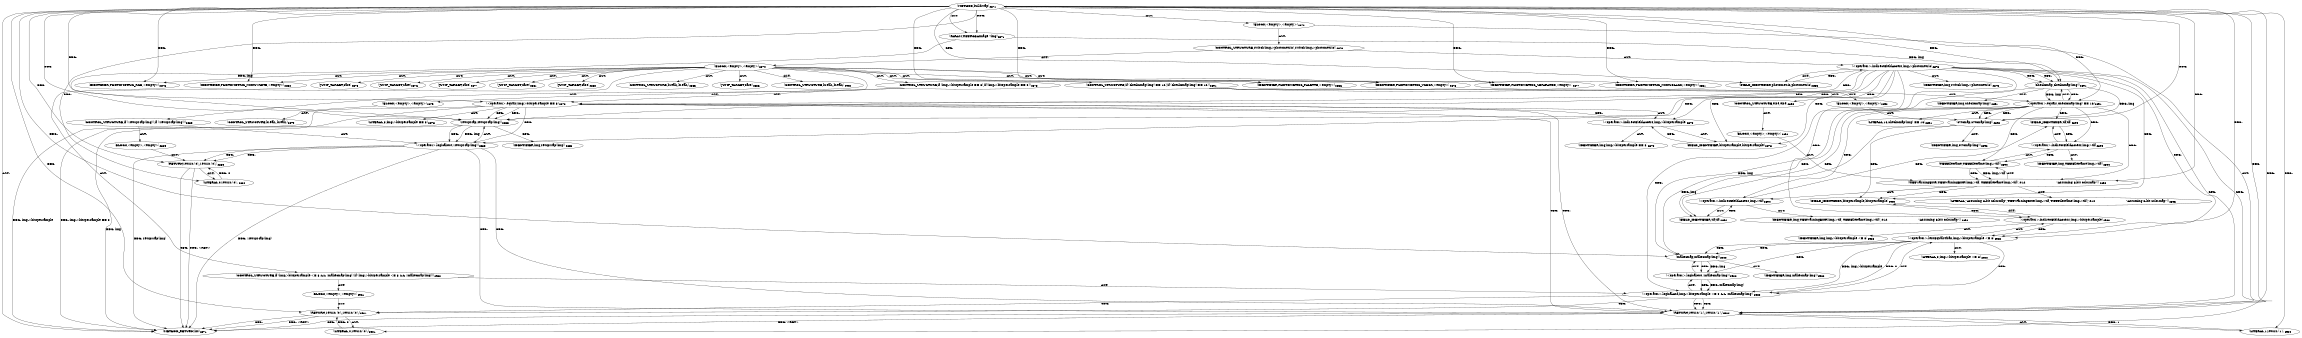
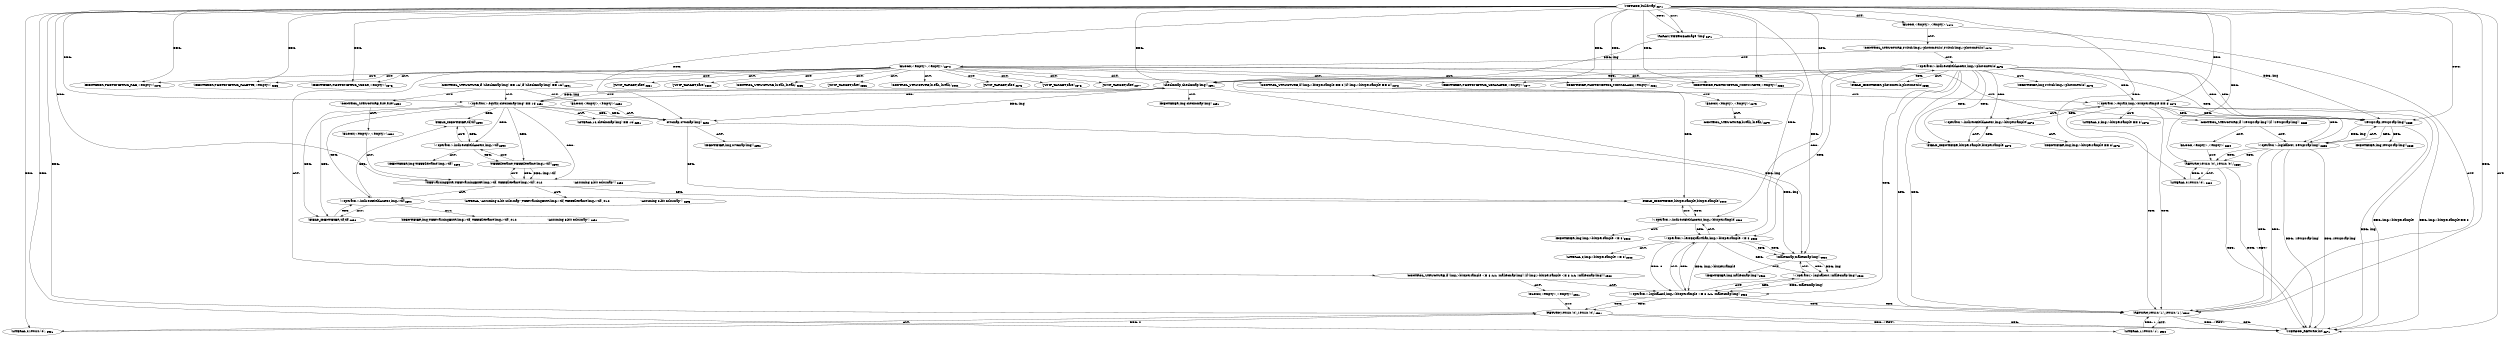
  digraph {
    fontname="DejaVu Serif"
    node [fontname="DejaVu Serif"]
    edge [fontname="DejaVu Serif"]
    n1 [label=<(METHOD,buildMap)<SUB>2871</SUB>>]
    n2 [label=<(PARAM,TIFFRGBAImage *img)<SUB>2871</SUB>>]
    n3 [label=<(BLOCK,&lt;empty&gt;,&lt;empty&gt;)<SUB>2872</SUB>>]
    n4 [label=<(FIELD_IDENTIFIER,photometric,photometric)<SUB>2853</SUB>>]
    n5 [label=<(IDENTIFIER,PHOTOMETRIC_RGB,&lt;empty&gt;)<SUB>2875</SUB>>]
    n6 [label=<(IDENTIFIER,PHOTOMETRIC_YCBCR,&lt;empty&gt;)<SUB>2876</SUB>>]
    n7 [label=<(IDENTIFIER,PHOTOMETRIC_SEPARATED,&lt;empty&gt;)<SUB>2877</SUB>>]
    n8 [label=<(&lt;operator&gt;.equals,img-&gt;bitspersample == 8)<SUB>2878</SUB>>]
    n9 [label=<(IDENTIFIER,PHOTOMETRIC_MINISBLACK,&lt;empty&gt;)<SUB>2881</SUB>>]
    n10 [label=<(IDENTIFIER,PHOTOMETRIC_MINISWHITE,&lt;empty&gt;)<SUB>2882</SUB>>]
    n11 [label=<(setupMap,setupMap(img))<SUB>2883</SUB>>]
    n12 [label=<(RETURN,return (0);,return (0);)<SUB>2884</SUB>>]
    n13 [label=<(LITERAL,0,return (0);)<SUB>2884</SUB>>]
    n14 [label=<(IDENTIFIER,PHOTOMETRIC_PALETTE,&lt;empty&gt;)<SUB>2886</SUB>>]
    n15 [label=<(&lt;operator&gt;.equals,checkcmap(img) == 16)<SUB>2891</SUB>>]
    n16 [label=<(checkcmap,checkcmap(img))<SUB>2891</SUB>>]
    n17 [label=<(cvtcmap,cvtcmap(img))<SUB>2892</SUB>>]
    n18 [label=<(TIFFWarningExtR,TIFFWarningExtR(img-&gt;tif, TIFFFileName(img-&gt;tif),\012                                &quot;Assuming 8-bit colormap&quot;))<SUB>2894</SUB>>]
    n19 [label=<(&lt;operator&gt;.lessEqualsThan,img-&gt;bitspersample &lt;= 8)<SUB>2900</SUB>>]
-   n20 [label=<(makecmap,makecmap(img))<SUB>2900</SUB>>]
+   n20 [label=<(makecmap,makecmap(img))<SUB>9900</SUB>>]
    n21 [label=<(RETURN,return (0);,return (0);)<SUB>2901</SUB>>]
    n22 [label=<(LITERAL,0,return (0);)<SUB>2901</SUB>>]
    n23 [label=<(RETURN,return (1);,return (1);)<SUB>2904</SUB>>]
    n24 [label=<(LITERAL,1,return (1);)<SUB>2904</SUB>>]
    n25 [label=<(METHOD_RETURN,int)<SUB>2871</SUB>>]
    n26 [label=<(CONTROL_STRUCTURE,switch(img-&gt;photometric),switch(img-&gt;photometric))<SUB>2873</SUB>>]
    n27 [label=<(&lt;operator&gt;.indirectFieldAccess,img-&gt;photometric)<SUB>2873</SUB>>]
    n28 [label=<(&lt;operator&gt;.indirectFieldAccess,img-&gt;bitspersample)<SUB>2878</SUB>>]
    n29 [label=<(&lt;operator&gt;.logicalNot,!setupMap(img))<SUB>2883</SUB>>]
    n30 [label=<(LITERAL,8,img-&gt;bitspersample == 8)<SUB>2878</SUB>>]
    n31 [label=<(IDENTIFIER,img,setupMap(img))<SUB>2883</SUB>>]
    n32 [label=<(LITERAL,16,checkcmap(img) == 16)<SUB>2891</SUB>>]
    n33 [label=<(&lt;operator&gt;.indirectFieldAccess,img-&gt;tif)<SUB>2894</SUB>>]
    n34 [label=<(FIELD_IDENTIFIER,tif,tif)<SUB>2894</SUB>>]
    n35 [label=<(TIFFFileName,TIFFFileName(img-&gt;tif))<SUB>2894</SUB>>]
    n36 [label=<(&lt;operator&gt;.indirectFieldAccess,img-&gt;tif)<SUB>2894</SUB>>]
    n37 [label=<(FIELD_IDENTIFIER,tif,tif)<SUB>2894</SUB>>]
    n38 [label=<(IDENTIFIER,img,checkcmap(img))<SUB>2891</SUB>>]
    n39 [label=<(FIELD_IDENTIFIER,bitspersample,bitspersample)<SUB>2900</SUB>>]
    n40 [label=<(IDENTIFIER,img,cvtcmap(img))<SUB>2892</SUB>>]
    n41 [label=<(LITERAL,&quot;Assuming 8-bit colormap&quot;,TIFFWarningExtR(img-&gt;tif, TIFFFileName(img-&gt;tif),\012                                &quot;Assuming 8-bit colormap&quot;))<SUB>2895</SUB>>]
    n42 [label=<(&lt;operator&gt;.logicalAnd,img-&gt;bitspersample &lt;= 8 &amp;&amp; !makecmap(img))<SUB>2900</SUB>>]
    n43 [label=<(&lt;operator&gt;.indirectFieldAccess,img-&gt;bitspersample)<SUB>2900</SUB>>]
    n44 [label=<(&lt;operator&gt;.logicalNot,!makecmap(img))<SUB>2900</SUB>>]
    n45 [label=<(LITERAL,8,img-&gt;bitspersample &lt;= 8)<SUB>2900</SUB>>]
    n46 [label=<(IDENTIFIER,img,makecmap(img))<SUB>2900</SUB>>]
    n47 [label=<(BLOCK,&lt;empty&gt;,&lt;empty&gt;)<SUB>2874</SUB>>]
    n48 [label=<(IDENTIFIER,img,switch(img-&gt;photometric))<SUB>2873</SUB>>]
    n49 [label=<(FIELD_IDENTIFIER,bitspersample,bitspersample)<SUB>2878</SUB>>]
    n50 [label=<(JUMP_TARGET,case)<SUB>2875</SUB>>]
    n51 [label=<(JUMP_TARGET,case)<SUB>2876</SUB>>]
    n52 [label=<(JUMP_TARGET,case)<SUB>2877</SUB>>]
    n53 [label=<(CONTROL_STRUCTURE,if (img-&gt;bitspersample == 8),if (img-&gt;bitspersample == 8))<SUB>2878</SUB>>]
    n54 [label=<(JUMP_TARGET,case)<SUB>2881</SUB>>]
    n55 [label=<(JUMP_TARGET,case)<SUB>2882</SUB>>]
    n56 [label=<(CONTROL_STRUCTURE,if (!setupMap(img)),if (!setupMap(img)))<SUB>2883</SUB>>]
    n57 [label=<(CONTROL_STRUCTURE,break;,break;)<SUB>2885</SUB>>]
    n58 [label=<(JUMP_TARGET,case)<SUB>2886</SUB>>]
    n59 [label=<(CONTROL_STRUCTURE,if (checkcmap(img) == 16),if (checkcmap(img) == 16))<SUB>2891</SUB>>]
    n60 [label=<(CONTROL_STRUCTURE,if (img-&gt;bitspersample &lt;= 8 &amp;&amp; !makecmap(img)),if (img-&gt;bitspersample &lt;= 8 &amp;&amp; !makecmap(img)))<SUB>2900</SUB>>]
    n61 [label=<(CONTROL_STRUCTURE,break;,break;)<SUB>2902</SUB>>]
    n62 [label=<(IDENTIFIER,img,img-&gt;bitspersample == 8)<SUB>2878</SUB>>]
    n63 [label=<(IDENTIFIER,img,img-&gt;bitspersample &lt;= 8)<SUB>2900</SUB>>]
    n64 [label=<(BLOCK,&lt;empty&gt;,&lt;empty&gt;)<SUB>2879</SUB>>]
    n65 [label=<(BLOCK,&lt;empty&gt;,&lt;empty&gt;)<SUB>2884</SUB>>]
    n66 [label=<(BLOCK,&lt;empty&gt;,&lt;empty&gt;)<SUB>2892</SUB>>]
    n67 [label=<(CONTROL_STRUCTURE,else,else)<SUB>2894</SUB>>]
    n68 [label=<(BLOCK,&lt;empty&gt;,&lt;empty&gt;)<SUB>2901</SUB>>]
    n69 [label=<(CONTROL_STRUCTURE,break;,break;)<SUB>2879</SUB>>]
    n70 [label=<(BLOCK,&lt;empty&gt;,&lt;empty&gt;)<SUB>2894</SUB>>]
    n71 [label=<(IDENTIFIER,img,TIFFWarningExtR(img-&gt;tif, TIFFFileName(img-&gt;tif),\012                                &quot;Assuming 8-bit colormap&quot;))<SUB>2894</SUB>>]
    n72 [label=<(IDENTIFIER,img,TIFFFileName(img-&gt;tif))<SUB>2894</SUB>>]
    n1 -> n2 [label="AST: "]
    n1 -> n2 [label="DDG: "]
    n1 -> n3 [label="AST: "]
    n1 -> n4 [label="CFG: "]
    n1 -> n5 [label="DDG: "]
    n1 -> n6 [label="DDG: "]
    n1 -> n7 [label="DDG: "]
    n1 -> n8 [label="DDG: "]
    n1 -> n9 [label="DDG: "]
    n1 -> n10 [label="DDG: "]
    n1 -> n11 [label="DDG: "]
    n1 -> n12 [label="DDG: "]
    n1 -> n13 [label="DDG: "]
    n1 -> n14 [label="DDG: "]
    n1 -> n15 [label="DDG: "]
    n1 -> n16 [label="DDG: "]
-   n17 -> n1 [label="DDG: "]
+   n1 -> n17 [label="DDG: "]
    n1 -> n18 [label="DDG: "]
    n1 -> n19 [label="DDG: "]
    n1 -> n20 [label="DDG: "]
    n1 -> n21 [label="DDG: "]
    n1 -> n22 [label="DDG: "]
    n1 -> n23 [label="DDG: "]
    n1 -> n24 [label="DDG: "]
    n1 -> n25 [label="AST: "]
    n2 -> n11 [label="DDG: img"]
    n2 -> n16 [label="DDG: img"]
    n3 -> n23 [label="AST: "]
    n3 -> n26 [label="AST: "]
    n4 -> n27 [label="CFG: "]
    n8 -> n11 [label="CFG: "]
    n8 -> n11 [label="CDG: "]
    n8 -> n23 [label="CFG: "]
    n8 -> n23 [label="CDG: "]
    n8 -> n25 [label="DDG: img-&gt;bitspersample"]
    n8 -> n25 [label="DDG: img-&gt;bitspersample == 8"]
    n8 -> n28 [label="AST: "]
    n8 -> n29 [label="CDG: "]
    n8 -> n30 [label="AST: "]
    n11 -> n25 [label="DDG: img"]
    n11 -> n29 [label="CFG: "]
    n11 -> n29 [label="DDG: img"]
    n11 -> n31 [label="CFG: "]
    n12 -> n13 [label="AST: "]
    n12 -> n25 [label="CFG: "]
    n12 -> n25 [label="DDG: &lt;RET&gt;"]
    n13 -> n12 [label="DDG: 0"]
    n15 -> n16 [label="AST: "]
    n15 -> n17 [label="CFG: "]
    n15 -> n17 [label="CDG: "]
    n15 -> n18 [label="CDG: "]
    n15 -> n32 [label="AST: "]
    n15 -> n33 [label="CDG: "]
    n15 -> n34 [label="CFG: "]
    n15 -> n34 [label="CDG: "]
    n15 -> n35 [label="CDG: "]
    n15 -> n36 [label="CDG: "]
    n15 -> n37 [label="CDG: "]
    n16 -> n15 [label="CFG: "]
    n16 -> n15 [label="DDG: img"]
    n16 -> n17 [label="DDG: img"]
    n16 -> n20 [label="DDG: img"]
    n16 -> n38 [label="AST: "]
    n17 -> n20 [label="DDG: img"]
    n17 -> n39 [label="CFG: "]
    n17 -> n40 [label="AST: "]
    n18 -> n33 [label="AST: "]
    n18 -> n35 [label="AST: "]
    n18 -> n39 [label="CFG: "]
    n18 -> n41 [label="AST: "]
    n19 -> n20 [label="CFG: "]
    n19 -> n20 [label="CDG: "]
    n19 -> n42 [label="CFG: "]
    n19 -> n42 [label="DDG: img-&gt;bitspersample"]
    n19 -> n42 [label="DDG: 8"]
    n19 -> n43 [label="AST: "]
    n19 -> n44 [label="CDG: "]
    n19 -> n45 [label="AST: "]
    n20 -> n44 [label="CFG: "]
    n20 -> n44 [label="DDG: img"]
    n20 -> n46 [label="AST: "]
    n21 -> n22 [label="AST: "]
    n21 -> n25 [label="CFG: "]
    n21 -> n25 [label="DDG: &lt;RET&gt;"]
    n22 -> n21 [label="DDG: 0"]
    n23 -> n24 [label="AST: "]
    n23 -> n25 [label="CFG: "]
    n23 -> n25 [label="DDG: &lt;RET&gt;"]
    n24 -> n23 [label="DDG: 1"]
    n26 -> n27 [label="AST: "]
    n26 -> n47 [label="AST: "]
    n27 -> n4 [label="AST: "]
    n27 -> n8 [label="CDG: "]
    n27 -> n11 [label="CFG: "]
    n27 -> n11 [label="CDG: "]
    n27 -> n16 [label="CFG: "]
    n27 -> n16 [label="CDG: "]
    n27 -> n19 [label="CDG: "]
    n27 -> n23 [label="CFG: "]
    n27 -> n23 [label="CDG: "]
    n27 -> n28 [label="CDG: "]
    n27 -> n29 [label="CDG: "]
    n27 -> n39 [label="CDG: "]
    n27 -> n42 [label="CDG: "]
    n27 -> n43 [label="CDG: "]
    n27 -> n48 [label="AST: "]
    n27 -> n49 [label="CFG: "]
    n27 -> n49 [label="CDG: "]
    n28 -> n8 [label="CFG: "]
    n28 -> n49 [label="AST: "]
    n28 -> n62 [label="AST: "]
    n29 -> n11 [label="AST: "]
    n29 -> n12 [label="CFG: "]
    n29 -> n12 [label="CDG: "]
    n29 -> n23 [label="CFG: "]
    n29 -> n23 [label="CDG: "]
    n29 -> n25 [label="DDG: setupMap(img)"]
    n29 -> n25 [label="DDG: !setupMap(img)"]
    n33 -> n34 [label="AST: "]
    n33 -> n37 [label="CFG: "]
    n33 -> n71 [label="AST: "]
    n34 -> n33 [label="CFG: "]
    n35 -> n18 [label="CFG: "]
    n35 -> n18 [label="DDG: img-&gt;tif"]
    n35 -> n36 [label="AST: "]
    n36 -> n35 [label="CFG: "]
    n36 -> n37 [label="AST: "]
    n36 -> n72 [label="AST: "]
    n37 -> n36 [label="CFG: "]
    n39 -> n43 [label="CFG: "]
    n42 -> n19 [label="AST: "]
    n42 -> n21 [label="CFG: "]
    n42 -> n21 [label="CDG: "]
    n42 -> n23 [label="CFG: "]
    n42 -> n23 [label="CDG: "]
    n42 -> n44 [label="AST: "]
    n43 -> n19 [label="CFG: "]
    n43 -> n39 [label="AST: "]
    n43 -> n63 [label="AST: "]
    n44 -> n20 [label="AST: "]
    n44 -> n42 [label="CFG: "]
    n44 -> n42 [label="DDG: makecmap(img)"]
    n47 -> n5 [label="AST: "]
    n47 -> n6 [label="AST: "]
    n47 -> n7 [label="AST: "]
    n47 -> n9 [label="AST: "]
    n47 -> n10 [label="AST: "]
    n47 -> n14 [label="AST: "]
    n47 -> n50 [label="AST: "]
    n47 -> n51 [label="AST: "]
    n47 -> n52 [label="AST: "]
    n47 -> n53 [label="AST: "]
    n47 -> n54 [label="AST: "]
    n47 -> n55 [label="AST: "]
    n47 -> n56 [label="AST: "]
    n47 -> n57 [label="AST: "]
    n47 -> n58 [label="AST: "]
    n47 -> n59 [label="AST: "]
    n47 -> n60 [label="AST: "]
    n47 -> n61 [label="AST: "]
    n49 -> n28 [label="CFG: "]
    n53 -> n8 [label="AST: "]
    n53 -> n64 [label="AST: "]
    n56 -> n29 [label="AST: "]
    n56 -> n65 [label="AST: "]
    n59 -> n15 [label="AST: "]
    n59 -> n66 [label="AST: "]
    n59 -> n67 [label="AST: "]
    n60 -> n42 [label="AST: "]
    n60 -> n68 [label="AST: "]
    n64 -> n69 [label="AST: "]
    n65 -> n12 [label="AST: "]
    n66 -> n17 [label="AST: "]
    n67 -> n70 [label="AST: "]
    n68 -> n21 [label="AST: "]
    n70 -> n18 [label="AST: "]
  }
